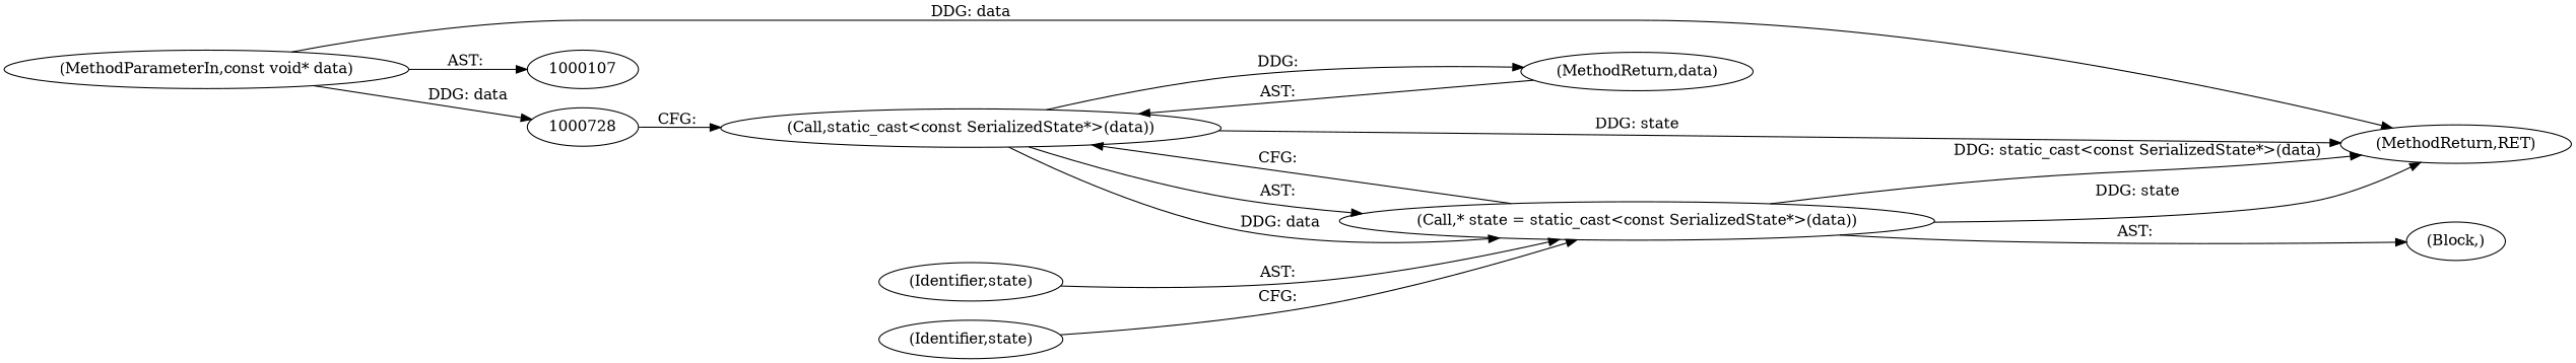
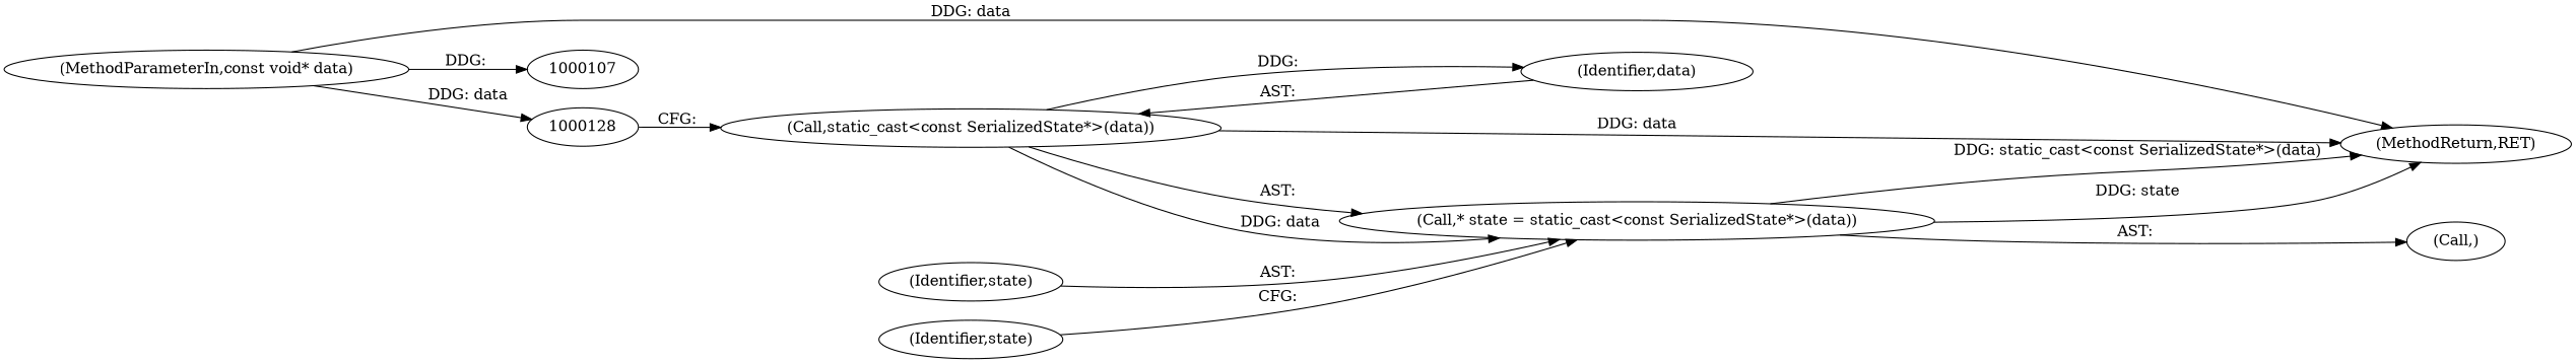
  digraph {
    rankdir=LR
    n1 [label="(MethodParameterIn,const void* data)"]
    n2 [label="(MethodReturn,RET)"]
    n3 [label=1000107]
-   1000128 [label=1000728]
+   1000128
    n5 [label="(Call,static_cast<const SerializedState*>(data))"]
    n6 [label="(Call,* state = static_cast<const SerializedState*>(data))"]
-   n7 [label="(MethodReturn,data)"]
-   n8 [label="(Block,)"]
+   n7 [label="(Identifier,data)"]
+   n8 [label="(Call,)"]
    n9 [label="(Identifier,state)"]
    n10 [label="(Identifier,state)"]
    n1 -> n2 [label="DDG: data"]
-   n1 -> n3 [label="AST: "]
+   n1 -> n3 [label="DDG: "]
    n1 -> 1000128 [label="DDG: data"]
    1000128 -> n5 [label="CFG: "]
-   n5 -> n2 [label="DDG: state"]
+   n5 -> n2 [label="DDG: data"]
    n5 -> n6 [label="AST: "]
    n5 -> n6 [label="DDG: data"]
    n5 -> n7 [label="DDG: "]
    n6 -> n2 [label="DDG: state"]
    n6 -> n2 [label="DDG: static_cast<const SerializedState*>(data)"]
-   n6 -> n5 [label="CFG: "]
    n6 -> n8 [label="AST: "]
    n7 -> n5 [label="AST: "]
    n9 -> n6 [label="AST: "]
    n10 -> n6 [label="CFG: "]
  }
